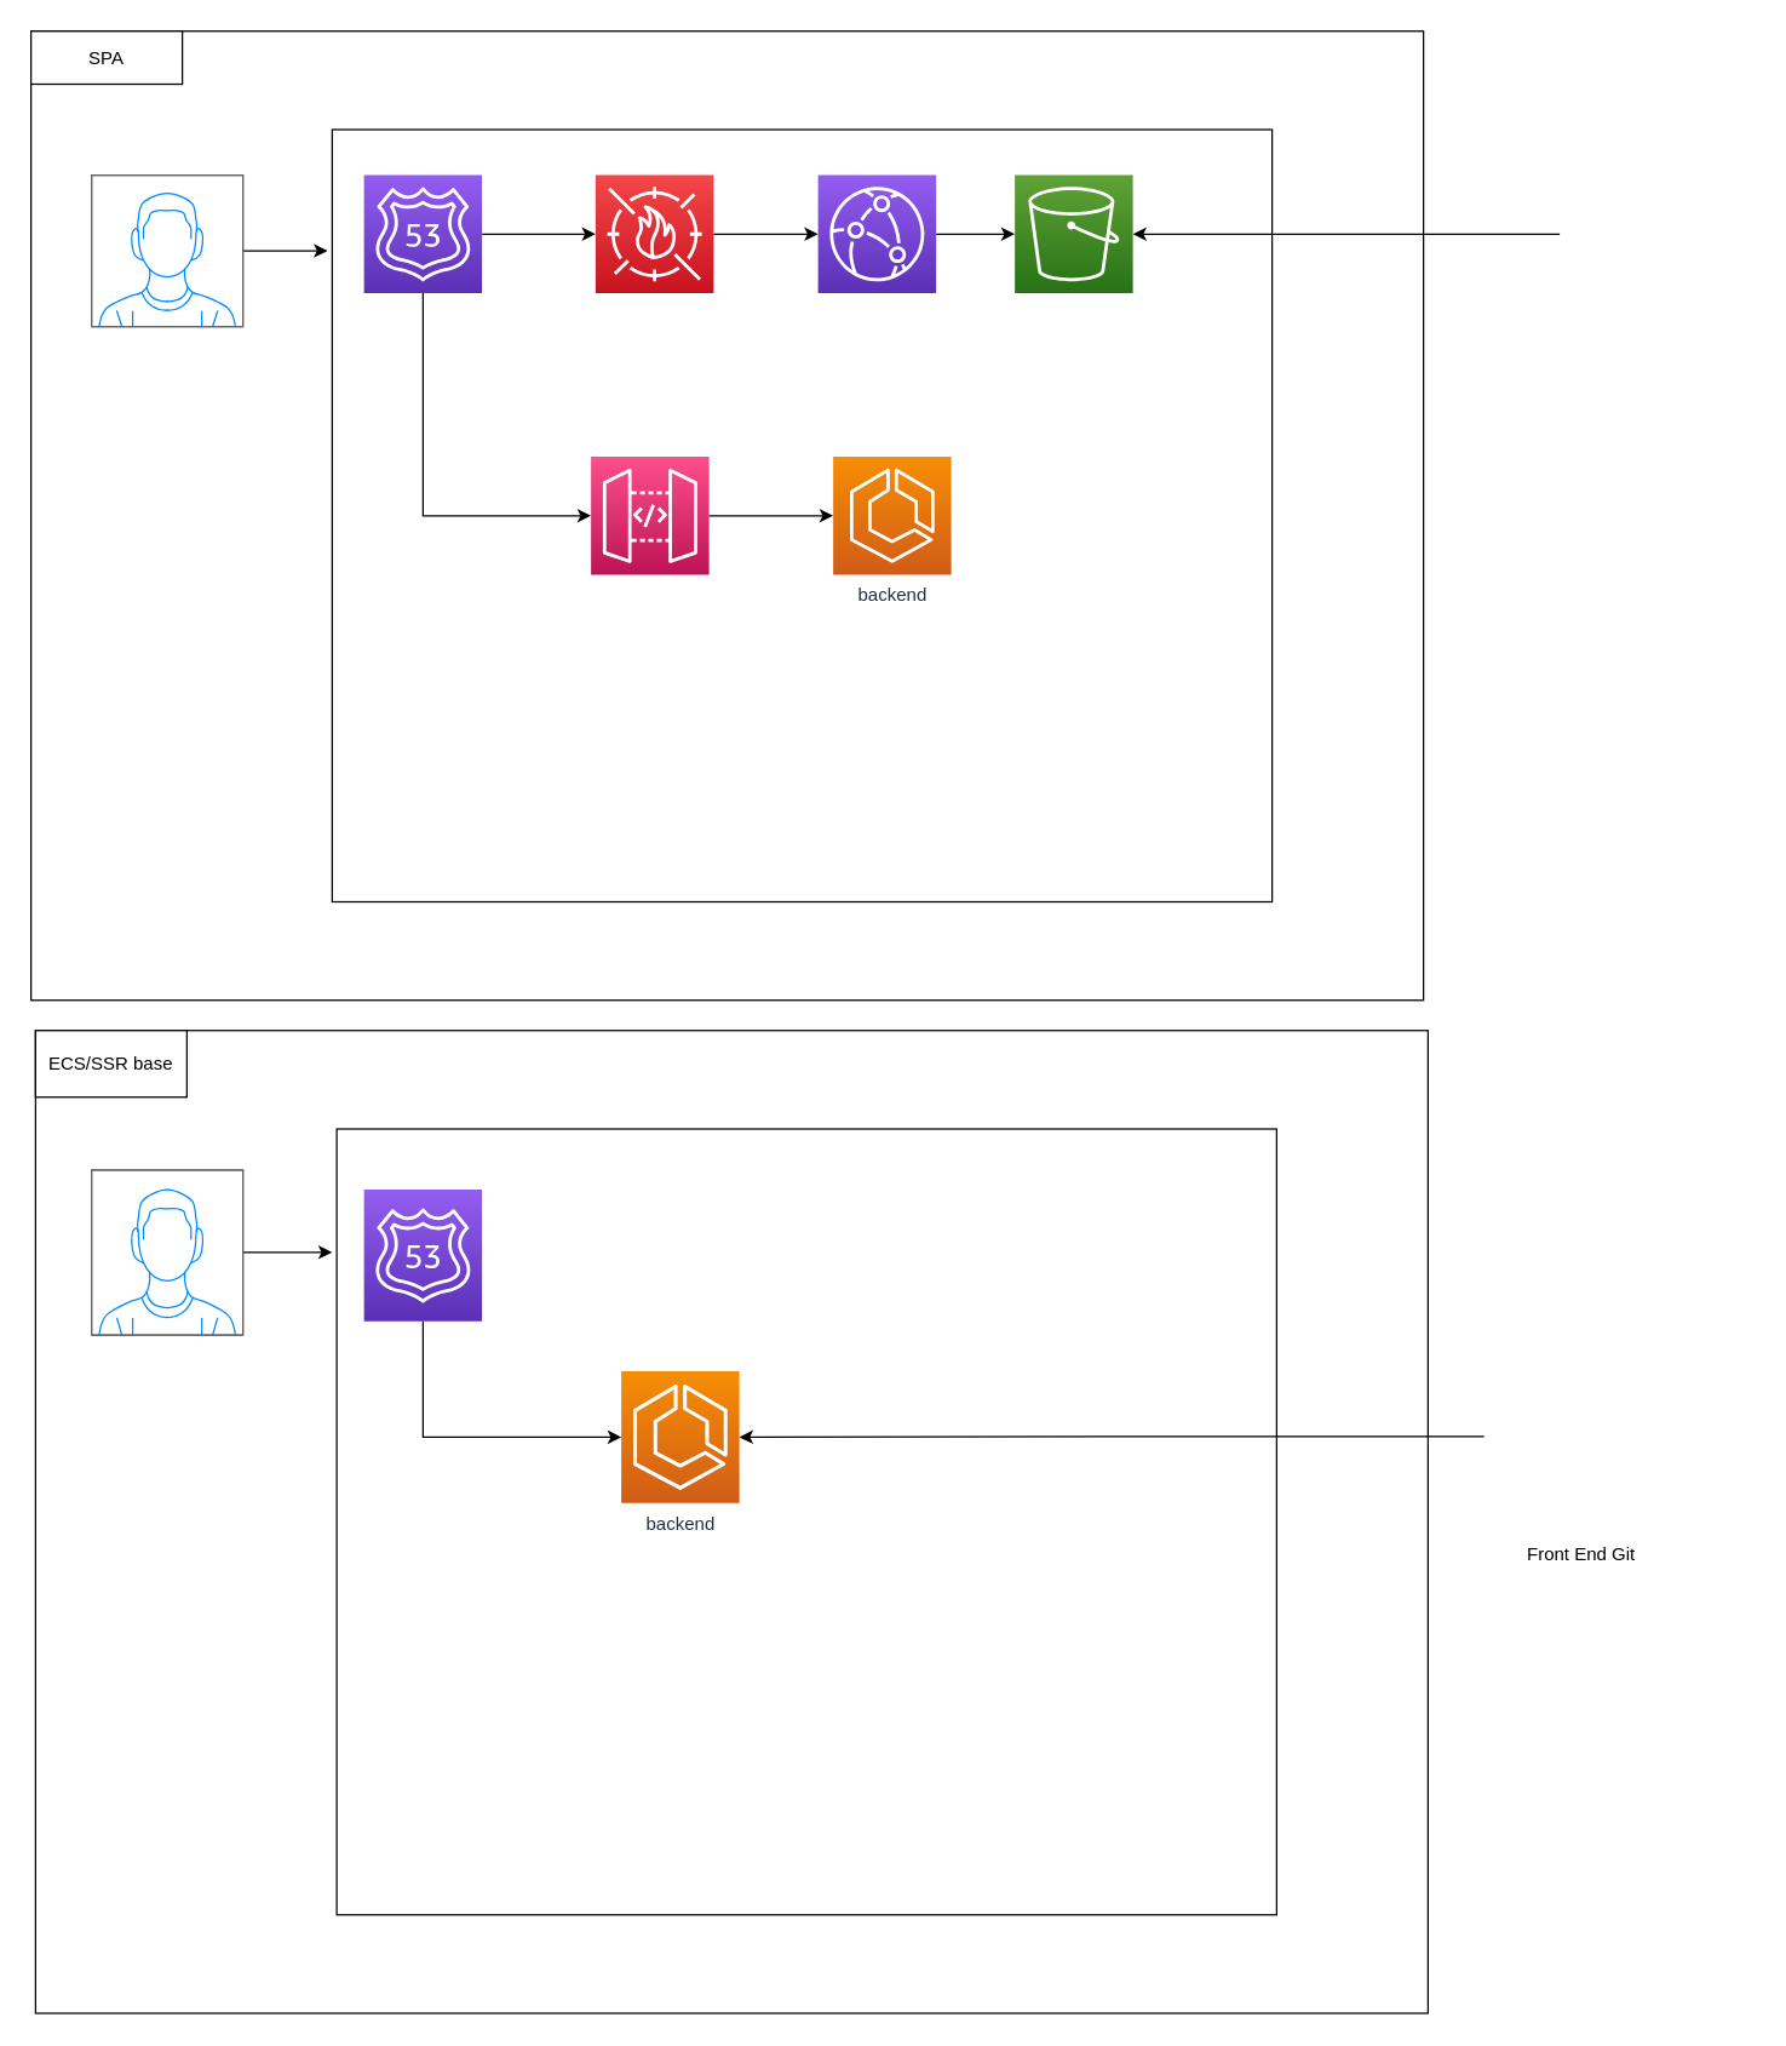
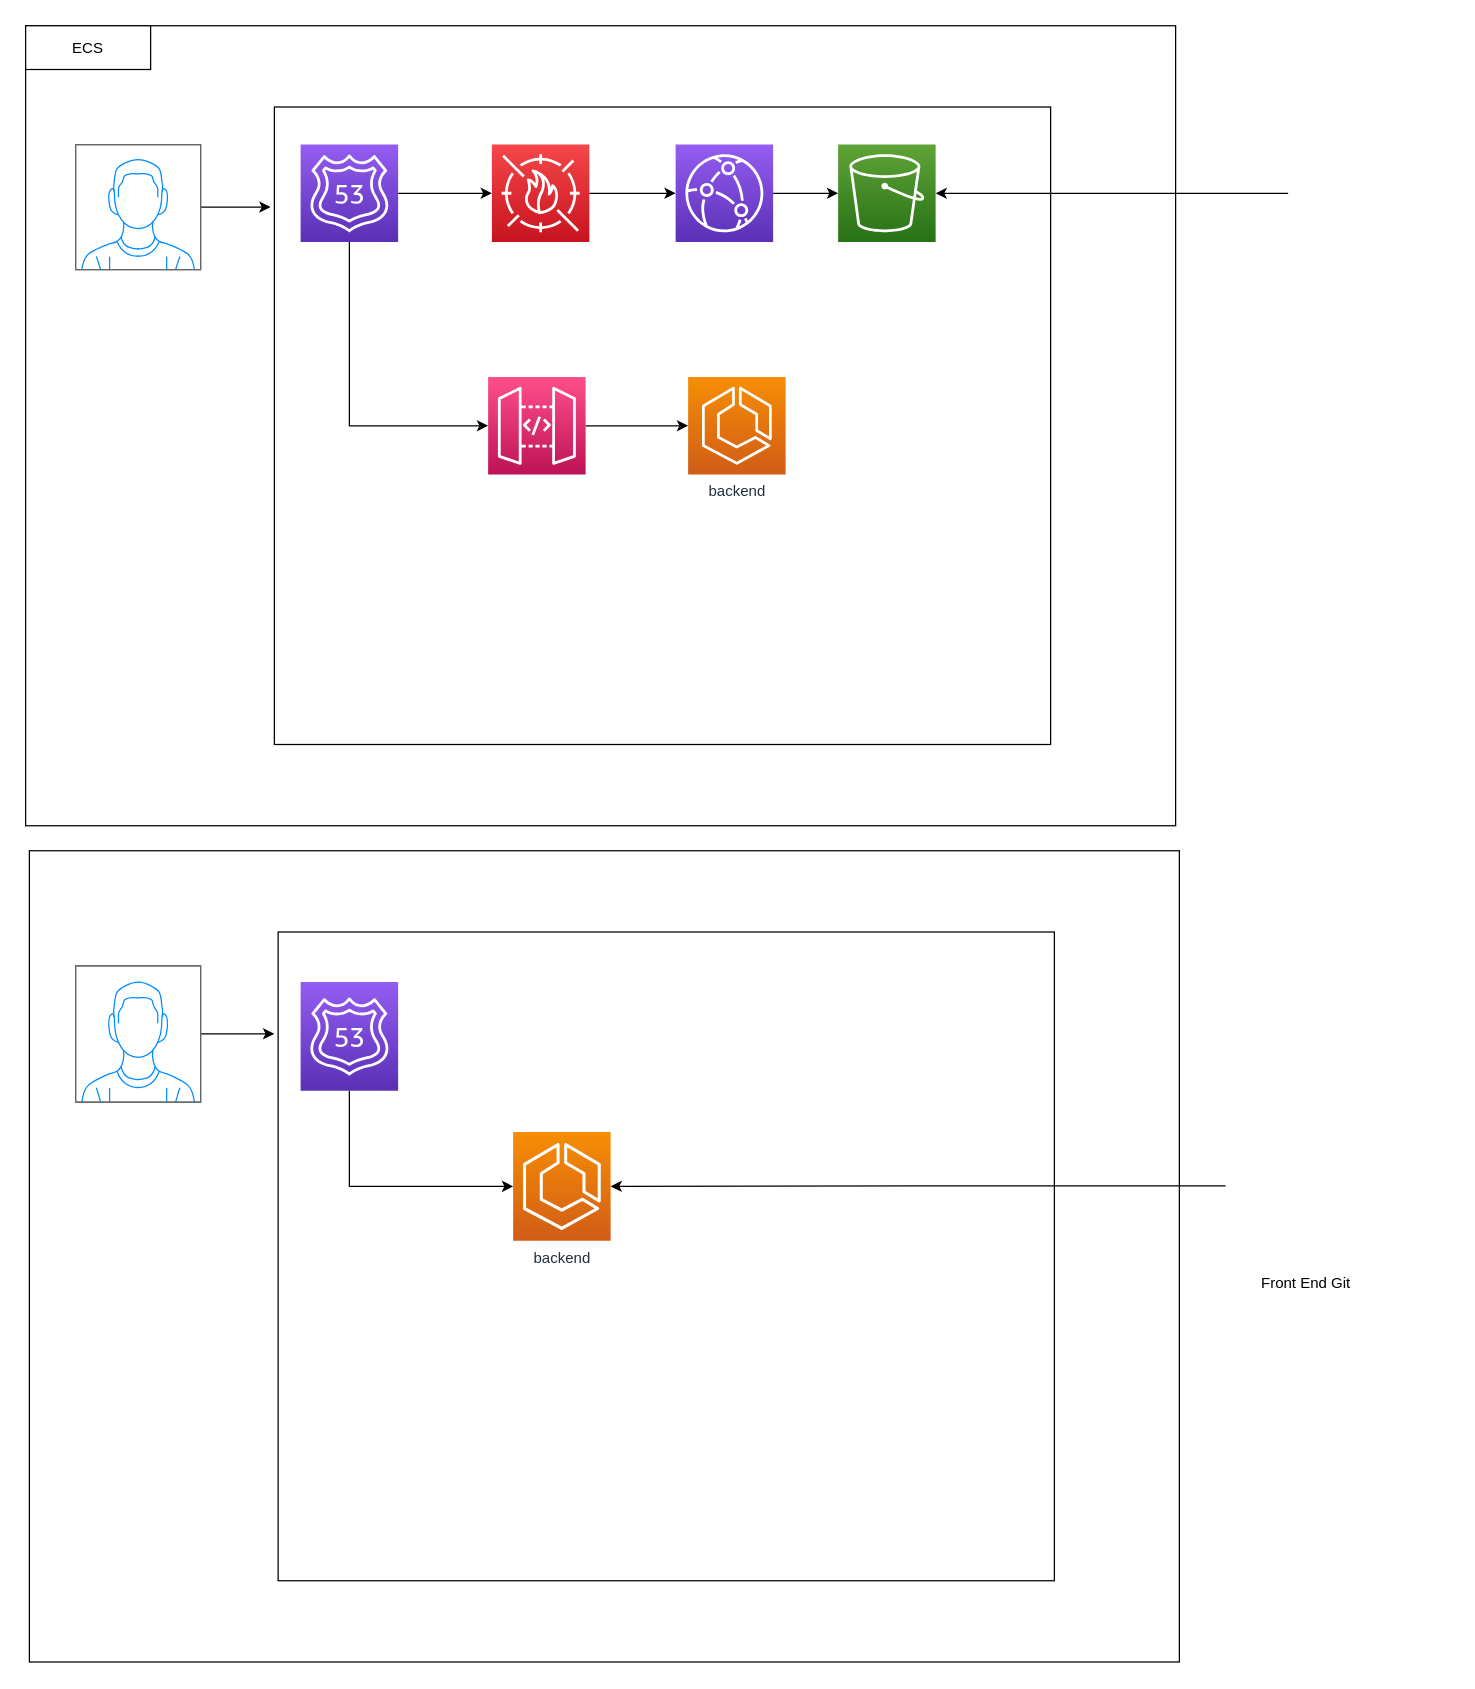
  <mxCell id="0" />
  <mxCell id="1" parent="0" />
  <mxCell id="2" value="" style="rounded=0;whiteSpace=wrap;html=1;" vertex="1" parent="1"><mxGeometry x="20" y="20" width="920" height="640" as="geometry" /></mxCell>
  <mxCell id="3" value="" style="rounded=0;whiteSpace=wrap;html=1;" vertex="1" parent="1"><mxGeometry x="219" y="85" width="621" height="510" as="geometry" /></mxCell>
  <mxCell id="4" style="edgeStyle=orthogonalEdgeStyle;rounded=0;orthogonalLoop=1;jettySize=auto;html=1;entryX=0;entryY=0.5;entryDx=0;entryDy=0;entryPerimeter=0;" edge="1" parent="1" source="6" target="8"><mxGeometry relative="1" as="geometry" /></mxCell>
  <mxCell id="5" style="edgeStyle=orthogonalEdgeStyle;rounded=0;orthogonalLoop=1;jettySize=auto;html=1;entryX=0;entryY=0.5;entryDx=0;entryDy=0;entryPerimeter=0;exitX=0.5;exitY=1;exitDx=0;exitDy=0;exitPerimeter=0;" edge="1" parent="1" source="6" target="13"><mxGeometry relative="1" as="geometry" /></mxCell>
  <mxCell id="6" value="" style="sketch=0;points=[[0,0,0],[0.25,0,0],[0.5,0,0],[0.75,0,0],[1,0,0],[0,1,0],[0.25,1,0],[0.5,1,0],[0.75,1,0],[1,1,0],[0,0.25,0],[0,0.5,0],[0,0.75,0],[1,0.25,0],[1,0.5,0],[1,0.75,0]];outlineConnect=0;fontColor=#232F3E;gradientColor=#945DF2;gradientDirection=north;fillColor=#5A30B5;strokeColor=#ffffff;dashed=0;verticalLabelPosition=bottom;verticalAlign=top;align=center;html=1;fontSize=12;fontStyle=0;aspect=fixed;shape=mxgraph.aws4.resourceIcon;resIcon=mxgraph.aws4.route_53;" vertex="1" parent="1"><mxGeometry x="240" y="115" width="78" height="78" as="geometry" /></mxCell>
  <mxCell id="7" style="edgeStyle=orthogonalEdgeStyle;rounded=0;orthogonalLoop=1;jettySize=auto;html=1;" edge="1" parent="1" source="8" target="11"><mxGeometry relative="1" as="geometry" /></mxCell>
  <mxCell id="8" value="" style="sketch=0;points=[[0,0,0],[0.25,0,0],[0.5,0,0],[0.75,0,0],[1,0,0],[0,1,0],[0.25,1,0],[0.5,1,0],[0.75,1,0],[1,1,0],[0,0.25,0],[0,0.5,0],[0,0.75,0],[1,0.25,0],[1,0.5,0],[1,0.75,0]];outlineConnect=0;fontColor=#232F3E;gradientColor=#F54749;gradientDirection=north;fillColor=#C7131F;strokeColor=#ffffff;dashed=0;verticalLabelPosition=bottom;verticalAlign=top;align=center;html=1;fontSize=12;fontStyle=0;aspect=fixed;shape=mxgraph.aws4.resourceIcon;resIcon=mxgraph.aws4.waf;" vertex="1" parent="1"><mxGeometry x="393" y="115" width="78" height="78" as="geometry" /></mxCell>
  <mxCell id="9" value="" style="sketch=0;points=[[0,0,0],[0.25,0,0],[0.5,0,0],[0.75,0,0],[1,0,0],[0,1,0],[0.25,1,0],[0.5,1,0],[0.75,1,0],[1,1,0],[0,0.25,0],[0,0.5,0],[0,0.75,0],[1,0.25,0],[1,0.5,0],[1,0.75,0]];outlineConnect=0;fontColor=#232F3E;gradientColor=#60A337;gradientDirection=north;fillColor=#277116;strokeColor=#ffffff;dashed=0;verticalLabelPosition=bottom;verticalAlign=top;align=center;html=1;fontSize=12;fontStyle=0;aspect=fixed;shape=mxgraph.aws4.resourceIcon;resIcon=mxgraph.aws4.s3;" vertex="1" parent="1"><mxGeometry x="670" y="115" width="78" height="78" as="geometry" /></mxCell>
  <mxCell id="10" style="edgeStyle=orthogonalEdgeStyle;rounded=0;orthogonalLoop=1;jettySize=auto;html=1;" edge="1" parent="1" source="11" target="9"><mxGeometry relative="1" as="geometry" /></mxCell>
  <mxCell id="11" value="" style="sketch=0;points=[[0,0,0],[0.25,0,0],[0.5,0,0],[0.75,0,0],[1,0,0],[0,1,0],[0.25,1,0],[0.5,1,0],[0.75,1,0],[1,1,0],[0,0.25,0],[0,0.5,0],[0,0.75,0],[1,0.25,0],[1,0.5,0],[1,0.75,0]];outlineConnect=0;fontColor=#232F3E;gradientColor=#945DF2;gradientDirection=north;fillColor=#5A30B5;strokeColor=#ffffff;dashed=0;verticalLabelPosition=bottom;verticalAlign=top;align=center;html=1;fontSize=12;fontStyle=0;aspect=fixed;shape=mxgraph.aws4.resourceIcon;resIcon=mxgraph.aws4.cloudfront;" vertex="1" parent="1"><mxGeometry x="540" y="115" width="78" height="78" as="geometry" /></mxCell>
  <mxCell id="12" style="edgeStyle=orthogonalEdgeStyle;rounded=0;orthogonalLoop=1;jettySize=auto;html=1;entryX=0;entryY=0.5;entryDx=0;entryDy=0;entryPerimeter=0;" edge="1" parent="1" source="13" target="14"><mxGeometry relative="1" as="geometry" /></mxCell>
  <mxCell id="13" value="" style="sketch=0;points=[[0,0,0],[0.25,0,0],[0.5,0,0],[0.75,0,0],[1,0,0],[0,1,0],[0.25,1,0],[0.5,1,0],[0.75,1,0],[1,1,0],[0,0.25,0],[0,0.5,0],[0,0.75,0],[1,0.25,0],[1,0.5,0],[1,0.75,0]];outlineConnect=0;fontColor=#232F3E;gradientColor=#FF4F8B;gradientDirection=north;fillColor=#BC1356;strokeColor=#ffffff;dashed=0;verticalLabelPosition=bottom;verticalAlign=top;align=center;html=1;fontSize=12;fontStyle=0;aspect=fixed;shape=mxgraph.aws4.resourceIcon;resIcon=mxgraph.aws4.api_gateway;" vertex="1" parent="1"><mxGeometry x="390" y="301" width="78" height="78" as="geometry" /></mxCell>
  <mxCell id="14" value="backend" style="sketch=0;points=[[0,0,0],[0.25,0,0],[0.5,0,0],[0.75,0,0],[1,0,0],[0,1,0],[0.25,1,0],[0.5,1,0],[0.75,1,0],[1,1,0],[0,0.25,0],[0,0.5,0],[0,0.75,0],[1,0.25,0],[1,0.5,0],[1,0.75,0]];outlineConnect=0;fontColor=#232F3E;gradientColor=#F78E04;gradientDirection=north;fillColor=#D05C17;strokeColor=#ffffff;dashed=0;verticalLabelPosition=bottom;verticalAlign=top;align=center;html=1;fontSize=12;fontStyle=0;aspect=fixed;shape=mxgraph.aws4.resourceIcon;resIcon=mxgraph.aws4.ecs;" vertex="1" parent="1"><mxGeometry x="550" y="301" width="78" height="78" as="geometry" /></mxCell>
  <mxCell id="15" style="edgeStyle=orthogonalEdgeStyle;rounded=0;orthogonalLoop=1;jettySize=auto;html=1;entryX=-0.005;entryY=0.157;entryDx=0;entryDy=0;entryPerimeter=0;" edge="1" parent="1" source="16" target="3"><mxGeometry relative="1" as="geometry" /></mxCell>
  <mxCell id="16" value="" style="verticalLabelPosition=bottom;shadow=0;dashed=0;align=center;html=1;verticalAlign=top;strokeWidth=1;shape=mxgraph.mockup.containers.userMale;strokeColor=#666666;strokeColor2=#008cff;" vertex="1" parent="1"><mxGeometry x="60" y="115" width="100" height="100" as="geometry" /></mxCell>
- <mxCell id="17" value="SPA" style="rounded=0;whiteSpace=wrap;html=1;" vertex="1" parent="1"><mxGeometry x="20" y="20" width="100" height="35" as="geometry" /></mxCell>
+ <mxCell id="17" value="ECS" style="rounded=0;whiteSpace=wrap;html=1;" vertex="1" parent="1"><mxGeometry x="20" y="20" width="100" height="35" as="geometry" /></mxCell>
  <mxCell id="18" style="edgeStyle=orthogonalEdgeStyle;rounded=0;orthogonalLoop=1;jettySize=auto;html=1;" edge="1" parent="1" source="19" target="9"><mxGeometry relative="1" as="geometry" /></mxCell>
  <mxCell id="19" value="" style="shape=image;html=1;verticalAlign=top;verticalLabelPosition=bottom;labelBackgroundColor=#ffffff;imageAspect=0;aspect=fixed;image=https://cdn1.iconfinder.com/data/icons/picons-social/57/github-128.png" vertex="1" parent="1"><mxGeometry x="1030" y="90" width="128" height="128" as="geometry" /></mxCell>
  <mxCell id="20" value="" style="rounded=0;whiteSpace=wrap;html=1;" vertex="1" parent="1"><mxGeometry x="23" y="680" width="920" height="649" as="geometry" /></mxCell>
  <mxCell id="21" value="" style="rounded=0;whiteSpace=wrap;html=1;" vertex="1" parent="1"><mxGeometry x="222" y="745" width="621" height="519" as="geometry" /></mxCell>
  <mxCell id="22" style="edgeStyle=orthogonalEdgeStyle;rounded=0;orthogonalLoop=1;jettySize=auto;html=1;exitX=0.5;exitY=1;exitDx=0;exitDy=0;exitPerimeter=0;entryX=0;entryY=0.5;entryDx=0;entryDy=0;entryPerimeter=0;" edge="1" parent="1" source="23" target="24"><mxGeometry relative="1" as="geometry"><mxPoint x="393" y="1004.5" as="targetPoint" /></mxGeometry></mxCell>
  <mxCell id="23" value="" style="sketch=0;points=[[0,0,0],[0.25,0,0],[0.5,0,0],[0.75,0,0],[1,0,0],[0,1,0],[0.25,1,0],[0.5,1,0],[0.75,1,0],[1,1,0],[0,0.25,0],[0,0.5,0],[0,0.75,0],[1,0.25,0],[1,0.5,0],[1,0.75,0]];outlineConnect=0;fontColor=#232F3E;gradientColor=#945DF2;gradientDirection=north;fillColor=#5A30B5;strokeColor=#ffffff;dashed=0;verticalLabelPosition=bottom;verticalAlign=top;align=center;html=1;fontSize=12;fontStyle=0;aspect=fixed;shape=mxgraph.aws4.resourceIcon;resIcon=mxgraph.aws4.route_53;" vertex="1" parent="1"><mxGeometry x="240" y="785" width="78" height="87" as="geometry" /></mxCell>
  <mxCell id="24" value="backend" style="sketch=0;points=[[0,0,0],[0.25,0,0],[0.5,0,0],[0.75,0,0],[1,0,0],[0,1,0],[0.25,1,0],[0.5,1,0],[0.75,1,0],[1,1,0],[0,0.25,0],[0,0.5,0],[0,0.75,0],[1,0.25,0],[1,0.5,0],[1,0.75,0]];outlineConnect=0;fontColor=#232F3E;gradientColor=#F78E04;gradientDirection=north;fillColor=#D05C17;strokeColor=#ffffff;dashed=0;verticalLabelPosition=bottom;verticalAlign=top;align=center;html=1;fontSize=12;fontStyle=0;aspect=fixed;shape=mxgraph.aws4.resourceIcon;resIcon=mxgraph.aws4.ecs;" vertex="1" parent="1"><mxGeometry x="410" y="905" width="78" height="87" as="geometry" /></mxCell>
  <mxCell id="25" style="edgeStyle=orthogonalEdgeStyle;rounded=0;orthogonalLoop=1;jettySize=auto;html=1;entryX=-0.005;entryY=0.157;entryDx=0;entryDy=0;entryPerimeter=0;" edge="1" parent="1" source="26" target="21"><mxGeometry relative="1" as="geometry" /></mxCell>
  <mxCell id="26" value="" style="verticalLabelPosition=bottom;shadow=0;dashed=0;align=center;html=1;verticalAlign=top;strokeWidth=1;shape=mxgraph.mockup.containers.userMale;strokeColor=#666666;strokeColor2=#008cff;" vertex="1" parent="1"><mxGeometry x="60" y="772" width="100" height="109" as="geometry" /></mxCell>
- <mxCell id="27" value="ECS/SSR base" style="rounded=0;whiteSpace=wrap;html=1;" vertex="1" parent="1"><mxGeometry x="23" y="680" width="100" height="44" as="geometry" /></mxCell>
  <mxCell id="28" style="edgeStyle=orthogonalEdgeStyle;rounded=0;orthogonalLoop=1;jettySize=auto;html=1;" edge="1" parent="1" source="29" target="24"><mxGeometry relative="1" as="geometry" /></mxCell>
  <mxCell id="29" value="Front End Git" style="shape=image;html=1;verticalAlign=top;verticalLabelPosition=bottom;labelBackgroundColor=#ffffff;imageAspect=0;aspect=fixed;image=https://cdn1.iconfinder.com/data/icons/picons-social/57/github-128.png" vertex="1" parent="1"><mxGeometry x="980" y="884" width="128" height="128" as="geometry" /></mxCell>
